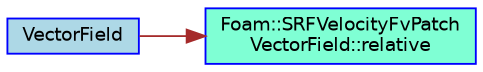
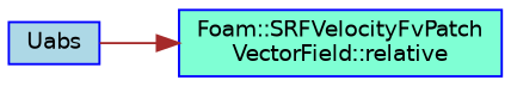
  digraph {
    rankdir=LR
    fontname="DejaVu Sans"
    node [color=blue fontname="DejaVu Sans" fontsize=10 shape=record style=filled]
-   n1 [fillcolor=lightblue fontcolor=black height=0.2 label=VectorField width=0.4]
+   n1 [fillcolor=lightblue fontcolor=black height=0.2 label=Uabs width=0.4]
    n2 [height=0.2 label="Foam::SRFVelocityFvPatch\lVectorField::relative" width=0.4 fillcolor=aquamarine]
    n1 -> n2 [color=brown fontname="DejaVu Sans" fontsize=10 labelfontname=FreeSans labelfontsize=10 style=solid]
  }
